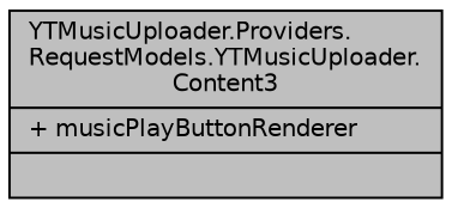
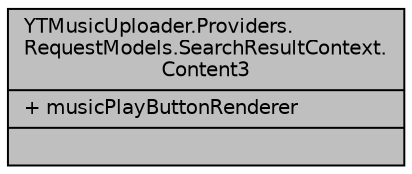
  digraph {
-   n1 [color=black fillcolor=grey75 fontcolor=black fontname=Helvetica fontsize=10 height=0.2 label="{YTMusicUploader.Providers.\lRequestModels.YTMusicUploader.\lContent3\n|+ musicPlayButtonRenderer\l|}" shape=record style=filled width=0.4]
+   n1 [color=black fillcolor=grey75 fontcolor=black fontname=Helvetica fontsize=10 height=0.2 label="{YTMusicUploader.Providers.\lRequestModels.SearchResultContext.\lContent3\n|+ musicPlayButtonRenderer\l|}" shape=record style=filled width=0.4]
  }
